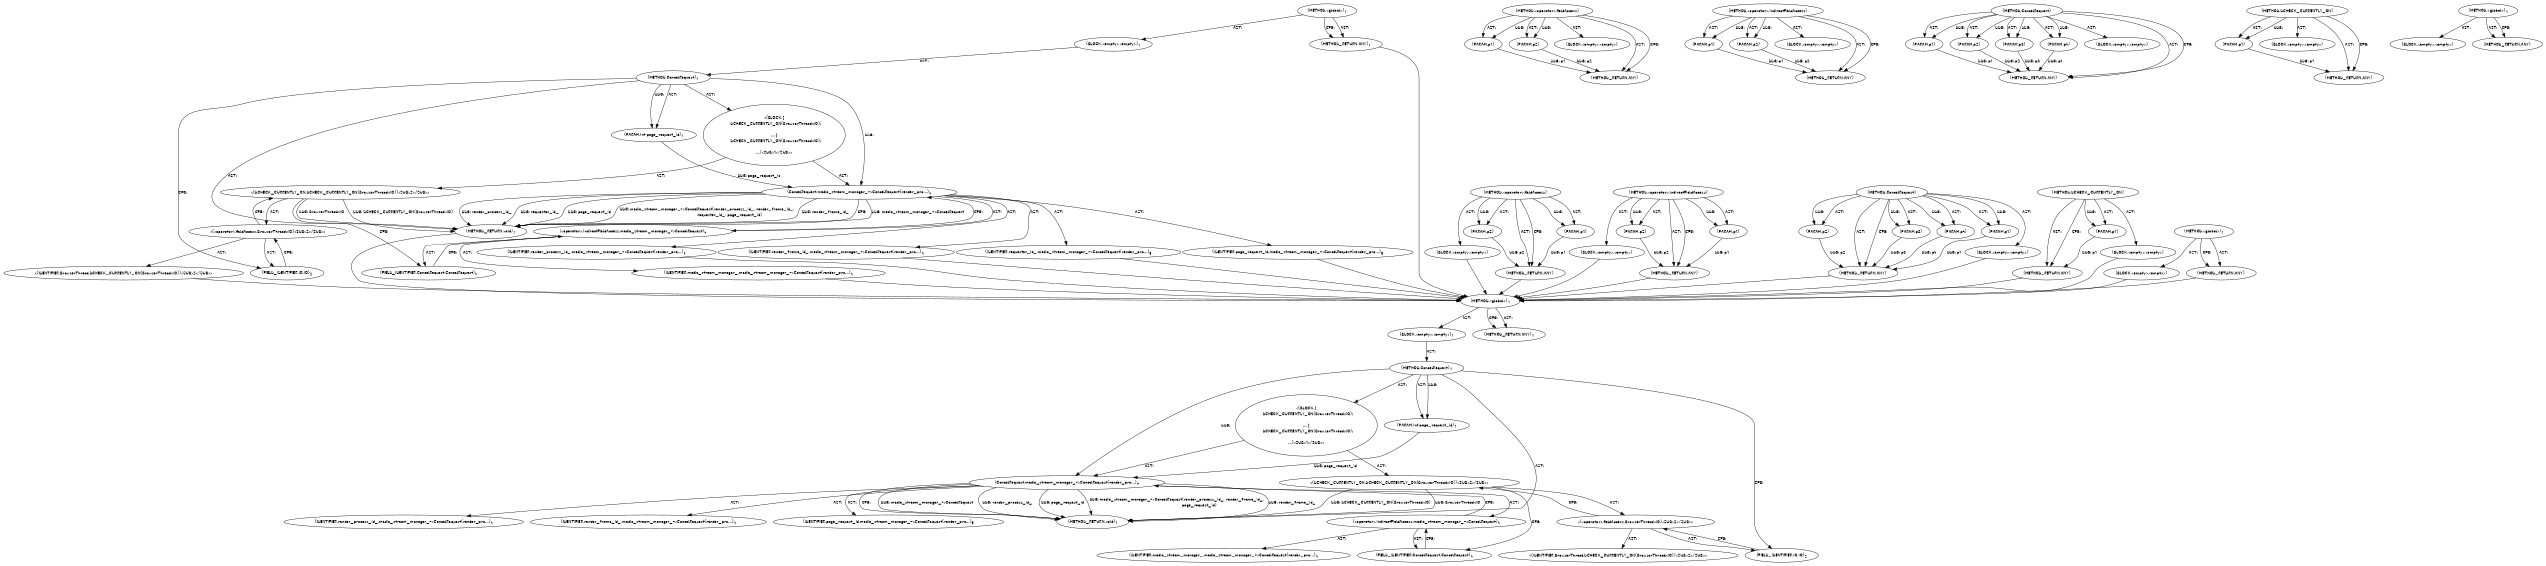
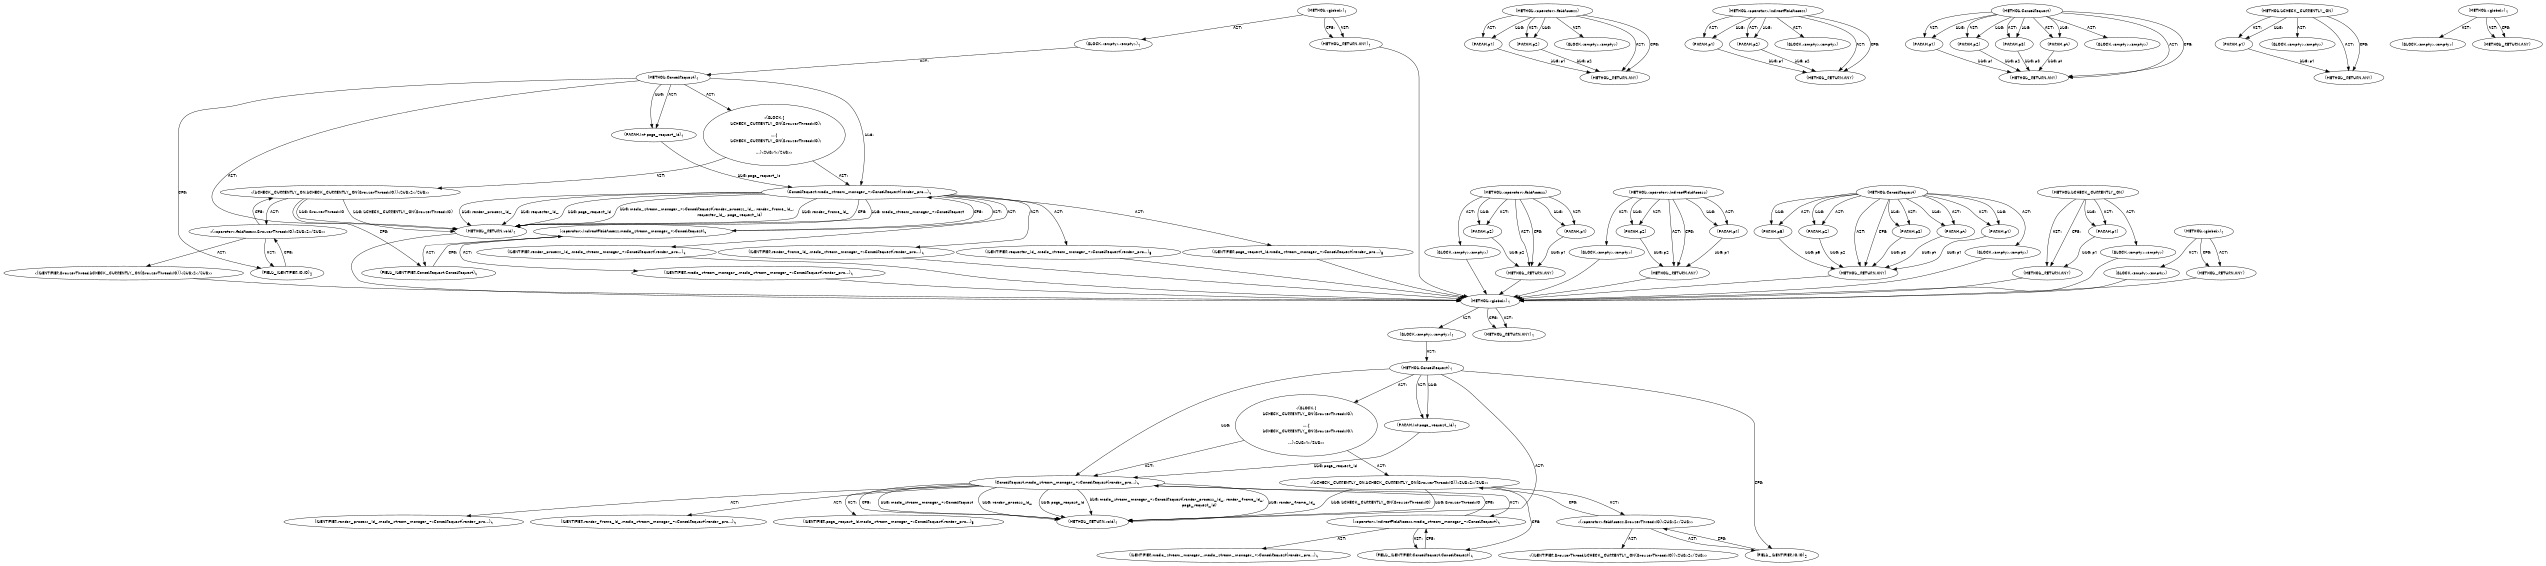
  digraph {
    fontname="Patrick Hand"
    node [fontname="Patrick Hand"]
    edge [fontname="Patrick Hand"]
    n1 [label=<(METHOD,&lt;global&gt;)<SUB>1</SUB>>]
    n2 [label=<(BLOCK,&lt;empty&gt;,&lt;empty&gt;)<SUB>1</SUB>>]
    n3 [label=<(METHOD_RETURN,ANY)<SUB>1</SUB>>]
    n4 [label=<(METHOD,CancelRequest)<SUB>1</SUB>>]
    n5 [label=<(PARAM,int page_request_id)<SUB>1</SUB>>]
    n6 [label="<(BLOCK,{\n   DCHECK_CURRENTLY_ON(BrowserThread::IO);\n \n...,{\n   DCHECK_CURRENTLY_ON(BrowserThread::IO);\n \n...)<SUB>1</SUB>>"]
    n7 [label=<(FIELD_IDENTIFIER,IO,IO)<SUB>2</SUB>>]
    n8 [label=<(CancelRequest,media_stream_manager_-&gt;CancelRequest(render_pro...)<SUB>4</SUB>>]
    n9 [label=<(METHOD_RETURN,void)<SUB>1</SUB>>]
    n10 [label="<(DCHECK_CURRENTLY_ON,DCHECK_CURRENTLY_ON(BrowserThread::IO))<SUB>2</SUB>>"]
    n11 [label="<(&lt;operator&gt;.fieldAccess,BrowserThread::IO)<SUB>2</SUB>>"]
    n12 [label=<(FIELD_IDENTIFIER,CancelRequest,CancelRequest)<SUB>4</SUB>>]
    n13 [label="<(IDENTIFIER,BrowserThread,DCHECK_CURRENTLY_ON(BrowserThread::IO))<SUB>2</SUB>>"]
    n14 [label=<(&lt;operator&gt;.indirectFieldAccess,media_stream_manager_-&gt;CancelRequest)<SUB>4</SUB>>]
    n15 [label=<(IDENTIFIER,render_process_id_,media_stream_manager_-&gt;CancelRequest(render_pro...)<SUB>4</SUB>>]
    n16 [label=<(IDENTIFIER,render_frame_id_,media_stream_manager_-&gt;CancelRequest(render_pro...)<SUB>4</SUB>>]
    n17 [label=<(IDENTIFIER,page_request_id,media_stream_manager_-&gt;CancelRequest(render_pro...)<SUB>5</SUB>>]
    n18 [label=<(IDENTIFIER,media_stream_manager_,media_stream_manager_-&gt;CancelRequest(render_pro...)<SUB>4</SUB>>]
    n19 [label=<(METHOD,&lt;operator&gt;.fieldAccess)>]
    n20 [label=<(PARAM,p1)>]
    n21 [label=<(PARAM,p2)>]
    n22 [label=<(BLOCK,&lt;empty&gt;,&lt;empty&gt;)>]
    n23 [label=<(METHOD_RETURN,ANY)>]
    n24 [label=<(METHOD,&lt;operator&gt;.indirectFieldAccess)>]
    n25 [label=<(PARAM,p1)>]
    n26 [label=<(PARAM,p2)>]
    n27 [label=<(BLOCK,&lt;empty&gt;,&lt;empty&gt;)>]
    n28 [label=<(METHOD_RETURN,ANY)>]
    n29 [label=<(METHOD,CancelRequest)>]
    n30 [label=<(PARAM,p1)>]
    n31 [label=<(PARAM,p2)>]
    n32 [label=<(PARAM,p3)>]
    n33 [label=<(PARAM,p4)>]
    n34 [label=<(BLOCK,&lt;empty&gt;,&lt;empty&gt;)>]
    n35 [label=<(METHOD_RETURN,ANY)>]
    n36 [label=<(METHOD,DCHECK_CURRENTLY_ON)>]
    n37 [label=<(PARAM,p1)>]
    n38 [label=<(BLOCK,&lt;empty&gt;,&lt;empty&gt;)>]
    n39 [label=<(METHOD_RETURN,ANY)>]
    n40 [label=<(METHOD,&lt;global&gt;)<SUB>1</SUB>>]
    n41 [label=<(BLOCK,&lt;empty&gt;,&lt;empty&gt;)>]
    n42 [label=<(METHOD_RETURN,ANY)>]
    n43 [label=<(METHOD,&lt;global&gt;)<SUB>1</SUB>>]
    n44 [label=<(BLOCK,&lt;empty&gt;,&lt;empty&gt;)<SUB>1</SUB>>]
    n45 [label=<(METHOD_RETURN,ANY)<SUB>1</SUB>>]
    n46 [label=<(METHOD,CancelRequest)<SUB>1</SUB>>]
    n47 [label=<(PARAM,int page_request_id)<SUB>1</SUB>>]
    n48 [label="<(BLOCK,{\n   DCHECK_CURRENTLY_ON(BrowserThread::IO);\n \n...,{\n   DCHECK_CURRENTLY_ON(BrowserThread::IO);\n \n...)<SUB>1</SUB>>"]
    n49 [label=<(FIELD_IDENTIFIER,IO,IO)<SUB>2</SUB>>]
    n50 [label=<(CancelRequest,media_stream_manager_-&gt;CancelRequest(render_pro...)<SUB>4</SUB>>]
    n51 [label=<(METHOD_RETURN,void)<SUB>1</SUB>>]
    n52 [label="<(DCHECK_CURRENTLY_ON,DCHECK_CURRENTLY_ON(BrowserThread::IO))<SUB>2</SUB>>"]
    n53 [label="<(&lt;operator&gt;.fieldAccess,BrowserThread::IO)<SUB>2</SUB>>"]
    n54 [label=<(FIELD_IDENTIFIER,CancelRequest,CancelRequest)<SUB>4</SUB>>]
    n55 [label="<(IDENTIFIER,BrowserThread,DCHECK_CURRENTLY_ON(BrowserThread::IO))<SUB>2</SUB>>"]
    n56 [label=<(&lt;operator&gt;.indirectFieldAccess,media_stream_manager_-&gt;CancelRequest)<SUB>4</SUB>>]
    n57 [label=<(IDENTIFIER,render_process_id_,media_stream_manager_-&gt;CancelRequest(render_pro...)<SUB>4</SUB>>]
    n58 [label=<(IDENTIFIER,render_frame_id_,media_stream_manager_-&gt;CancelRequest(render_pro...)<SUB>4</SUB>>]
    n59 [label=<(IDENTIFIER,requester_id_,media_stream_manager_-&gt;CancelRequest(render_pro...)<SUB>5</SUB>>]
    n60 [label=<(IDENTIFIER,page_request_id,media_stream_manager_-&gt;CancelRequest(render_pro...)<SUB>5</SUB>>]
    n61 [label=<(IDENTIFIER,media_stream_manager_,media_stream_manager_-&gt;CancelRequest(render_pro...)<SUB>4</SUB>>]
    n62 [label=<(METHOD,&lt;operator&gt;.fieldAccess)>]
    n63 [label=<(PARAM,p1)>]
    n64 [label=<(PARAM,p2)>]
    n65 [label=<(BLOCK,&lt;empty&gt;,&lt;empty&gt;)>]
    n66 [label=<(METHOD_RETURN,ANY)>]
    n67 [label=<(METHOD,&lt;operator&gt;.indirectFieldAccess)>]
    n68 [label=<(PARAM,p1)>]
    n69 [label=<(PARAM,p2)>]
    n70 [label=<(BLOCK,&lt;empty&gt;,&lt;empty&gt;)>]
    n71 [label=<(METHOD_RETURN,ANY)>]
    n72 [label=<(METHOD,CancelRequest)>]
    n73 [label=<(PARAM,p1)>]
    n74 [label=<(PARAM,p2)>]
    n75 [label=<(PARAM,p3)>]
    n76 [label=<(PARAM,p4)>]
+   n77 [label=<(PARAM,p5)>]
    n78 [label=<(BLOCK,&lt;empty&gt;,&lt;empty&gt;)>]
    n79 [label=<(METHOD_RETURN,ANY)>]
    n80 [label=<(METHOD,DCHECK_CURRENTLY_ON)>]
    n81 [label=<(PARAM,p1)>]
    n82 [label=<(BLOCK,&lt;empty&gt;,&lt;empty&gt;)>]
    n83 [label=<(METHOD_RETURN,ANY)>]
    n84 [label=<(METHOD,&lt;global&gt;)<SUB>1</SUB>>]
    n85 [label=<(BLOCK,&lt;empty&gt;,&lt;empty&gt;)>]
    n86 [label=<(METHOD_RETURN,ANY)>]
    n1 -> n2 [label="AST: "]
    n1 -> n3 [label="AST: "]
    n1 -> n3 [label="CFG: "]
    n2 -> n4 [label="AST: "]
    n4 -> n5 [label="AST: "]
    n4 -> n5 [label="DDG: "]
    n4 -> n6 [label="AST: "]
    n4 -> n7 [label="CFG: "]
    n4 -> n8 [label="DDG: "]
    n4 -> n9 [label="AST: "]
    n5 -> n8 [label="DDG: page_request_id"]
    n6 -> n8 [label="AST: "]
    n6 -> n10 [label="AST: "]
    n7 -> n11 [label="CFG: "]
    n8 -> n9 [label="CFG: "]
    n8 -> n9 [label="DDG: media_stream_manager_-&gt;CancelRequest"]
    n8 -> n9 [label="DDG: render_process_id_"]
    n8 -> n9 [label="DDG: page_request_id"]
    n8 -> n9 [label="DDG: media_stream_manager_-&gt;CancelRequest(render_process_id_, render_frame_id_,\n                                       page_request_id)"]
    n8 -> n9 [label="DDG: render_frame_id_"]
    n8 -> n14 [label="AST: "]
    n8 -> n15 [label="AST: "]
    n8 -> n16 [label="AST: "]
    n8 -> n17 [label="AST: "]
    n10 -> n9 [label="DDG: BrowserThread::IO"]
    n10 -> n9 [label="DDG: DCHECK_CURRENTLY_ON(BrowserThread::IO)"]
    n10 -> n11 [label="AST: "]
    n10 -> n12 [label="CFG: "]
    n11 -> n7 [label="AST: "]
    n11 -> n10 [label="CFG: "]
    n11 -> n13 [label="AST: "]
    n12 -> n14 [label="CFG: "]
    n14 -> n8 [label="CFG: "]
    n14 -> n12 [label="AST: "]
    n14 -> n18 [label="AST: "]
    n19 -> n20 [label="AST: "]
    n19 -> n20 [label="DDG: "]
    n19 -> n21 [label="AST: "]
    n19 -> n21 [label="DDG: "]
    n19 -> n22 [label="AST: "]
    n19 -> n23 [label="AST: "]
    n19 -> n23 [label="CFG: "]
    n20 -> n23 [label="DDG: p1"]
    n21 -> n23 [label="DDG: p2"]
    n24 -> n25 [label="AST: "]
    n24 -> n25 [label="DDG: "]
    n24 -> n26 [label="AST: "]
    n24 -> n26 [label="DDG: "]
    n24 -> n27 [label="AST: "]
    n24 -> n28 [label="AST: "]
    n24 -> n28 [label="CFG: "]
    n25 -> n28 [label="DDG: p1"]
    n26 -> n28 [label="DDG: p2"]
    n29 -> n30 [label="AST: "]
    n29 -> n30 [label="DDG: "]
    n29 -> n31 [label="AST: "]
    n29 -> n31 [label="DDG: "]
    n29 -> n32 [label="AST: "]
    n29 -> n32 [label="DDG: "]
    n29 -> n33 [label="AST: "]
    n29 -> n33 [label="DDG: "]
    n29 -> n34 [label="AST: "]
    n29 -> n35 [label="AST: "]
    n29 -> n35 [label="CFG: "]
    n30 -> n35 [label="DDG: p1"]
    n31 -> n35 [label="DDG: p2"]
    n32 -> n35 [label="DDG: p3"]
    n33 -> n35 [label="DDG: p4"]
    n36 -> n37 [label="AST: "]
    n36 -> n37 [label="DDG: "]
    n36 -> n38 [label="AST: "]
    n36 -> n39 [label="AST: "]
    n36 -> n39 [label="CFG: "]
    n37 -> n39 [label="DDG: p1"]
    n40 -> n41 [label="AST: "]
    n40 -> n42 [label="AST: "]
    n40 -> n42 [label="CFG: "]
    n43 -> n44 [label="AST: "]
    n43 -> n45 [label="AST: "]
    n43 -> n45 [label="CFG: "]
    n44 -> n46 [label="AST: "]
    n45 -> n1
    n46 -> n47 [label="AST: "]
    n46 -> n47 [label="DDG: "]
    n46 -> n48 [label="AST: "]
    n46 -> n49 [label="CFG: "]
    n46 -> n50 [label="DDG: "]
    n46 -> n51 [label="AST: "]
    n47 -> n50 [label="DDG: page_request_id"]
    n48 -> n50 [label="AST: "]
    n48 -> n52 [label="AST: "]
    n49 -> n53 [label="CFG: "]
    n50 -> n51 [label="CFG: "]
    n50 -> n51 [label="DDG: media_stream_manager_-&gt;CancelRequest"]
    n50 -> n51 [label="DDG: render_process_id_"]
    n50 -> n51 [label="DDG: requester_id_"]
    n50 -> n51 [label="DDG: page_request_id"]
    n50 -> n51 [label="DDG: media_stream_manager_-&gt;CancelRequest(render_process_id_, render_frame_id_,\n                                       requester_id_, page_request_id)"]
    n50 -> n51 [label="DDG: render_frame_id_"]
    n50 -> n56 [label="AST: "]
    n50 -> n57 [label="AST: "]
    n50 -> n58 [label="AST: "]
    n50 -> n59 [label="AST: "]
    n50 -> n60 [label="AST: "]
    n51 -> n1
    n52 -> n51 [label="DDG: BrowserThread::IO"]
    n52 -> n51 [label="DDG: DCHECK_CURRENTLY_ON(BrowserThread::IO)"]
    n52 -> n53 [label="AST: "]
    n52 -> n54 [label="CFG: "]
    n53 -> n49 [label="AST: "]
    n53 -> n52 [label="CFG: "]
    n53 -> n55 [label="AST: "]
    n54 -> n56 [label="CFG: "]
    n55 -> n1
    n56 -> n50 [label="CFG: "]
    n56 -> n54 [label="AST: "]
    n56 -> n61 [label="AST: "]
    n57 -> n1
    n58 -> n1
    n59 -> n1
    n60 -> n1
    n61 -> n1
    n62 -> n63 [label="AST: "]
    n62 -> n63 [label="DDG: "]
    n62 -> n64 [label="AST: "]
    n62 -> n64 [label="DDG: "]
    n62 -> n65 [label="AST: "]
    n62 -> n66 [label="AST: "]
    n62 -> n66 [label="CFG: "]
    n63 -> n66 [label="DDG: p1"]
    n64 -> n66 [label="DDG: p2"]
    n65 -> n1
    n66 -> n1
    n67 -> n68 [label="AST: "]
    n67 -> n68 [label="DDG: "]
    n67 -> n69 [label="AST: "]
    n67 -> n69 [label="DDG: "]
    n67 -> n70 [label="AST: "]
    n67 -> n71 [label="AST: "]
    n67 -> n71 [label="CFG: "]
    n68 -> n71 [label="DDG: p1"]
    n69 -> n71 [label="DDG: p2"]
    n70 -> n1
    n71 -> n1
    n72 -> n73 [label="AST: "]
    n72 -> n73 [label="DDG: "]
    n72 -> n74 [label="AST: "]
    n72 -> n74 [label="DDG: "]
    n72 -> n75 [label="AST: "]
    n72 -> n75 [label="DDG: "]
    n72 -> n76 [label="AST: "]
    n72 -> n76 [label="DDG: "]
+   n72 -> n77 [label="AST: "]
+   n72 -> n77 [label="DDG: "]
    n72 -> n78 [label="AST: "]
    n72 -> n79 [label="AST: "]
    n72 -> n79 [label="CFG: "]
    n73 -> n79 [label="DDG: p1"]
    n74 -> n79 [label="DDG: p2"]
    n75 -> n79 [label="DDG: p3"]
    n76 -> n79 [label="DDG: p4"]
+   n77 -> n79 [label="DDG: p5"]
    n78 -> n1
    n79 -> n1
    n80 -> n81 [label="AST: "]
    n80 -> n81 [label="DDG: "]
    n80 -> n82 [label="AST: "]
    n80 -> n83 [label="AST: "]
    n80 -> n83 [label="CFG: "]
    n81 -> n83 [label="DDG: p1"]
    n82 -> n1
    n83 -> n1
    n84 -> n85 [label="AST: "]
    n84 -> n86 [label="AST: "]
    n84 -> n86 [label="CFG: "]
    n85 -> n1
    n86 -> n1
  }
